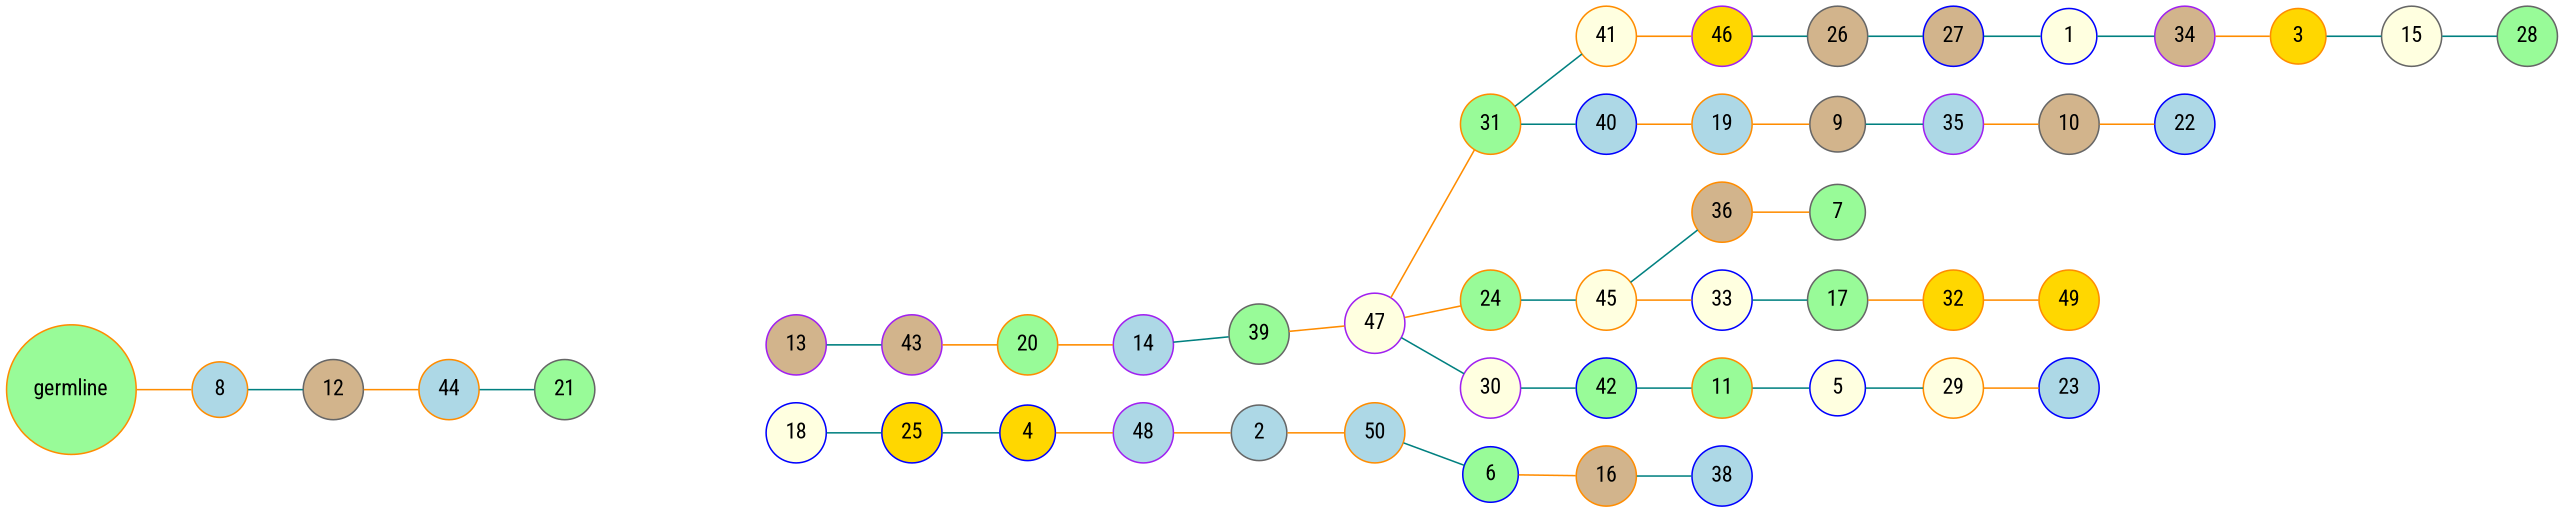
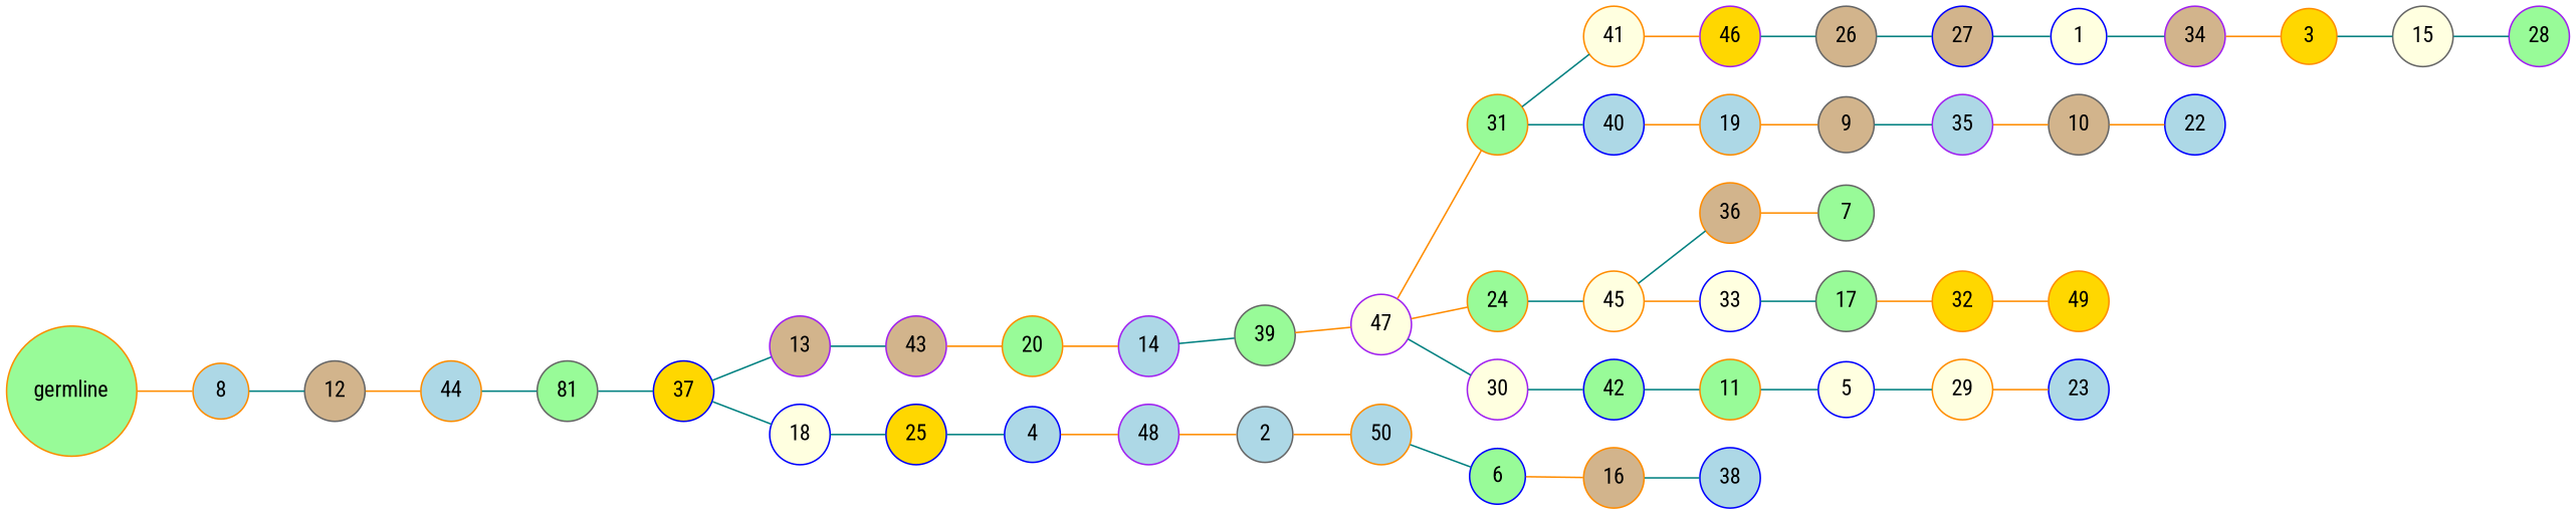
  graph {
    fontname="Roboto Condensed"
    rankdir=LR
    splines=line
    node [color=darkorange fillcolor=palegreen fontname="Roboto Condensed" shape=circle style=filled]
    edge [color=teal fontname="Roboto Condensed"]
    n1 [label=germline]
    n2 [fillcolor=lightblue label=8]
    n3 [color=gray40 fillcolor=tan label=12]
    n4 [fillcolor=lightblue label=44]
-   n5 [color=gray40 label=21]
+   n5 [color=gray40 label=81]
+   n6 [color=blue fillcolor=gold label=37]
    n7 [color=purple fillcolor=tan label=13]
    n8 [color=blue fillcolor=lightyellow label=18]
    n9 [color=purple fillcolor=tan label=43]
    n10 [color=blue fillcolor=gold label=25]
    n11 [label=20]
    n12 [color=purple fillcolor=lightblue label=14]
    n13 [color=gray40 label=39]
    n14 [color=purple fillcolor=lightyellow label=47]
    n15 [label=31]
    n16 [label=24]
    n17 [color=purple fillcolor=lightyellow label=30]
    n18 [fillcolor=lightyellow label=41]
    n19 [color=blue fillcolor=lightblue label=40]
    n20 [fillcolor=lightyellow label=45]
    n21 [color=blue label=42]
    n22 [color=purple fillcolor=gold label=46]
    n23 [fillcolor=lightblue label=19]
    n24 [color=gray40 fillcolor=tan label=26]
    n25 [color=blue fillcolor=tan label=27]
    n26 [color=blue fillcolor=lightyellow label=1]
    n27 [color=purple fillcolor=tan label=34]
    n28 [fillcolor=gold label=3]
    n29 [color=gray40 fillcolor=lightyellow label=15]
-   n30 [color=gray40 label=28]
+   n30 [color=purple label=28]
    n31 [color=gray40 fillcolor=tan label=9]
    n32 [color=purple fillcolor=lightblue label=35]
    n33 [color=gray40 fillcolor=tan label=10]
    n34 [color=blue fillcolor=lightblue label=22]
    n35 [fillcolor=tan label=36]
    n36 [color=blue fillcolor=lightyellow label=33]
    n37 [color=gray40 label=7]
    n38 [color=gray40 label=17]
    n39 [fillcolor=gold label=32]
    n40 [fillcolor=gold label=49]
    n41 [label=11]
    n42 [color=blue fillcolor=lightyellow label=5]
    n43 [fillcolor=lightyellow label=29]
    n44 [color=blue fillcolor=lightblue label=23]
-   n45 [color=blue fillcolor=gold label=4]
+   n45 [color=blue fillcolor=lightblue label=4]
    n46 [color=purple fillcolor=lightblue label=48]
    n47 [color=gray40 fillcolor=lightblue label=2]
    n48 [fillcolor=lightblue label=50]
    n49 [color=blue label=6]
    n50 [fillcolor=tan label=16]
    n51 [color=blue fillcolor=lightblue label=38]
    n1 -- n2 [color=darkorange]
    n2 -- n3
    n3 -- n4 [color=darkorange]
    n4 -- n5
+   n5 -- n6
+   n6 -- n7
+   n6 -- n8
    n7 -- n9
    n8 -- n10
    n9 -- n11 [color=darkorange]
    n10 -- n45
    n11 -- n12 [color=darkorange]
    n12 -- n13
    n13 -- n14 [color=darkorange]
    n14 -- n15 [color=darkorange]
    n14 -- n16 [color=darkorange]
    n14 -- n17
    n15 -- n18
    n15 -- n19
    n16 -- n20
    n17 -- n21
    n18 -- n22 [color=darkorange]
    n19 -- n23 [color=darkorange]
    n20 -- n35
    n20 -- n36 [color=darkorange]
    n21 -- n41
    n22 -- n24
    n23 -- n31 [color=darkorange]
    n24 -- n25
    n25 -- n26
    n26 -- n27
    n27 -- n28 [color=darkorange]
    n28 -- n29
    n29 -- n30
    n31 -- n32
    n32 -- n33 [color=darkorange]
    n33 -- n34 [color=darkorange]
    n35 -- n37 [color=darkorange]
    n36 -- n38
    n38 -- n39 [color=darkorange]
    n39 -- n40 [color=darkorange]
    n41 -- n42
    n42 -- n43
    n43 -- n44 [color=darkorange]
    n45 -- n46 [color=darkorange]
    n46 -- n47 [color=darkorange]
    n47 -- n48 [color=darkorange]
    n48 -- n49
    n49 -- n50 [color=darkorange]
    n50 -- n51
  }
